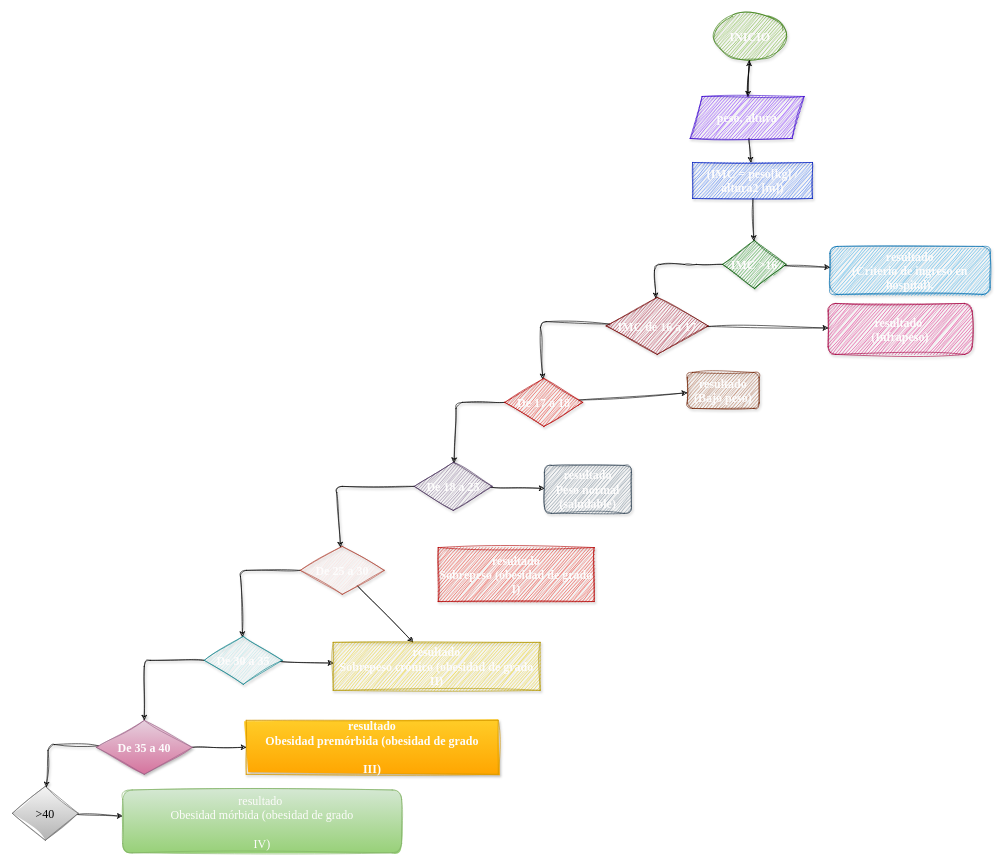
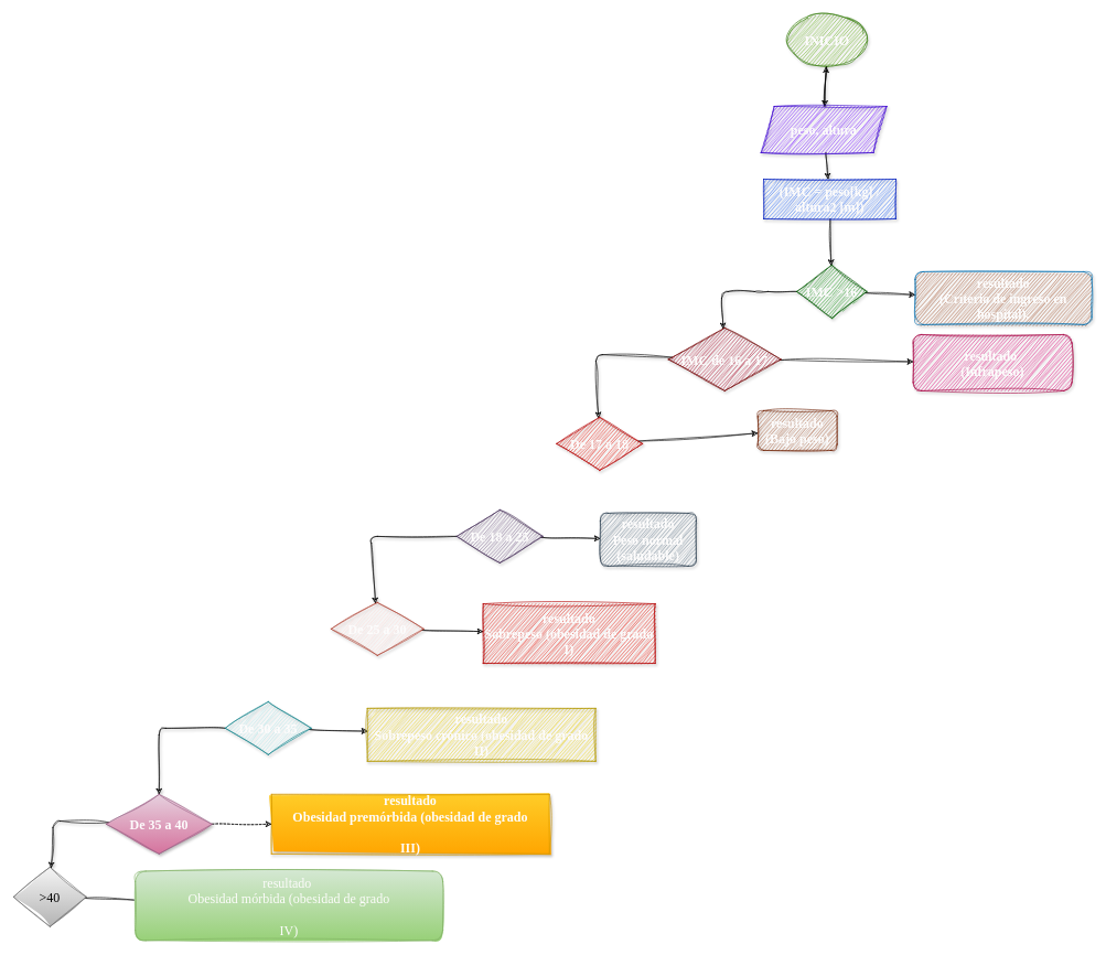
  <mxCell id="0" />
  <mxCell id="1" parent="0" />
  <mxCell id="2" value="" style="edgeStyle=none;sketch=1;hachureGap=4;jiggle=2;curveFitting=1;html=1;fontFamily=Architects Daughter;fontSource=https%3A%2F%2Ffonts.googleapis.com%2Fcss%3Ffamily%3DArchitects%2BDaughter;fontSize=16;shadow=1;fontStyle=1;fontColor=#fdfcfc;" parent="1" source="3" target="6" edge="1"><mxGeometry relative="1" as="geometry" /></mxCell>
  <mxCell id="3" value="&lt;span&gt;INICIO&lt;/span&gt;" style="ellipse;whiteSpace=wrap;html=1;sketch=1;hachureGap=4;jiggle=2;curveFitting=1;fontFamily=Architects Daughter;fontSource=https%3A%2F%2Ffonts.googleapis.com%2Fcss%3Ffamily%3DArchitects%2BDaughter;fontSize=20;shadow=1;fontStyle=1;fillColor=#60a917;fontColor=#fdfcfc;strokeColor=#2D7600;" parent="1" vertex="1"><mxGeometry x="1190" y="20" width="120" height="80" as="geometry" /></mxCell>
  <mxCell id="4" value="" style="edgeStyle=none;sketch=1;hachureGap=4;jiggle=2;curveFitting=1;html=1;fontFamily=Architects Daughter;fontSource=https%3A%2F%2Ffonts.googleapis.com%2Fcss%3Ffamily%3DArchitects%2BDaughter;fontSize=16;shadow=1;fontStyle=1;fontColor=#fdfcfc;" parent="1" source="6" target="8" edge="1"><mxGeometry relative="1" as="geometry" /></mxCell>
  <mxCell id="5" value="" style="edgeStyle=none;sketch=1;hachureGap=4;jiggle=2;curveFitting=1;html=1;fontFamily=Architects Daughter;fontSource=https%3A%2F%2Ffonts.googleapis.com%2Fcss%3Ffamily%3DArchitects%2BDaughter;fontSize=16;fontColor=#fdfcfc;" edge="1" parent="1" source="6" target="3"><mxGeometry relative="1" as="geometry" /></mxCell>
  <mxCell id="6" value="peso, altura" style="shape=parallelogram;perimeter=parallelogramPerimeter;whiteSpace=wrap;html=1;fixedSize=1;fontSize=20;fontFamily=Architects Daughter;sketch=1;hachureGap=4;jiggle=2;curveFitting=1;fontSource=https%3A%2F%2Ffonts.googleapis.com%2Fcss%3Ffamily%3DArchitects%2BDaughter;shadow=1;fontStyle=1;fillColor=#6a00ff;fontColor=#fdfcfc;strokeColor=#3700CC;" parent="1" vertex="1"><mxGeometry x="1150" y="160" width="190" height="70" as="geometry" /></mxCell>
  <mxCell id="7" value="" style="edgeStyle=none;sketch=1;hachureGap=4;jiggle=2;curveFitting=1;html=1;fontFamily=Architects Daughter;fontSource=https%3A%2F%2Ffonts.googleapis.com%2Fcss%3Ffamily%3DArchitects%2BDaughter;fontSize=16;shadow=1;fontStyle=1;fontColor=#fdfcfc;" parent="1" source="8" target="11" edge="1"><mxGeometry relative="1" as="geometry" /></mxCell>
  <mxCell id="8" value="(IMC = peso[kg] / altura2 [m])" style="whiteSpace=wrap;html=1;fontSize=20;fontFamily=Architects Daughter;sketch=1;hachureGap=4;jiggle=2;curveFitting=1;fontSource=https%3A%2F%2Ffonts.googleapis.com%2Fcss%3Ffamily%3DArchitects%2BDaughter;shadow=1;fontStyle=1;opacity=90;fillColor=#0050ef;fontColor=#fdfcfc;strokeColor=#001DBC;" parent="1" vertex="1"><mxGeometry x="1154" y="270" width="200" height="60" as="geometry" /></mxCell>
  <mxCell id="9" value="" style="edgeStyle=none;sketch=1;hachureGap=4;jiggle=2;curveFitting=1;html=1;fontFamily=Architects Daughter;fontSource=https%3A%2F%2Ffonts.googleapis.com%2Fcss%3Ffamily%3DArchitects%2BDaughter;fontSize=16;shadow=1;fontStyle=1;fontColor=#fdfcfc;" parent="1" source="11" target="14" edge="1"><mxGeometry relative="1" as="geometry"><Array as="points"><mxPoint x="1150" y="440" /><mxPoint x="1090" y="440" /></Array></mxGeometry></mxCell>
  <mxCell id="10" value="" style="edgeStyle=none;sketch=1;hachureGap=4;jiggle=2;curveFitting=1;html=1;fontFamily=Architects Daughter;fontSource=https%3A%2F%2Ffonts.googleapis.com%2Fcss%3Ffamily%3DArchitects%2BDaughter;fontSize=16;fontColor=#fdfcfc;" edge="1" parent="1" source="11" target="32"><mxGeometry relative="1" as="geometry" /></mxCell>
  <mxCell id="11" value="IMC &amp;gt;16" style="rhombus;whiteSpace=wrap;html=1;fontSize=20;fontFamily=Architects Daughter;sketch=1;hachureGap=4;jiggle=2;curveFitting=1;fontSource=https%3A%2F%2Ffonts.googleapis.com%2Fcss%3Ffamily%3DArchitects%2BDaughter;shadow=1;fontStyle=1;fillColor=#008a00;fontColor=#fdfcfc;strokeColor=#005700;" parent="1" vertex="1"><mxGeometry x="1204" y="400" width="106" height="80" as="geometry" /></mxCell>
  <mxCell id="12" value="" style="edgeStyle=none;sketch=1;hachureGap=4;jiggle=2;curveFitting=1;html=1;fontFamily=Architects Daughter;fontSource=https%3A%2F%2Ffonts.googleapis.com%2Fcss%3Ffamily%3DArchitects%2BDaughter;fontSize=16;shadow=1;fontStyle=1;fontColor=#fdfcfc;" parent="1" source="14" target="17" edge="1"><mxGeometry relative="1" as="geometry"><Array as="points"><mxPoint x="900" y="535" /></Array></mxGeometry></mxCell>
  <mxCell id="13" value="" style="edgeStyle=none;sketch=1;hachureGap=4;jiggle=2;curveFitting=1;html=1;fontFamily=Architects Daughter;fontSource=https%3A%2F%2Ffonts.googleapis.com%2Fcss%3Ffamily%3DArchitects%2BDaughter;fontSize=16;fontColor=#fdfcfc;" edge="1" parent="1" source="14" target="33"><mxGeometry relative="1" as="geometry" /></mxCell>
  <mxCell id="14" value="IMC de 16 a 17" style="rhombus;whiteSpace=wrap;html=1;fontSize=20;fontFamily=Architects Daughter;sketch=1;hachureGap=4;jiggle=2;curveFitting=1;fontSource=https%3A%2F%2Ffonts.googleapis.com%2Fcss%3Ffamily%3DArchitects%2BDaughter;shadow=1;fontStyle=1;fillColor=#a20025;fontColor=#fdfcfc;strokeColor=#6F0000;" parent="1" vertex="1"><mxGeometry x="1010" y="495" width="170" height="95" as="geometry" /></mxCell>
- <mxCell id="15" value="" style="edgeStyle=none;sketch=1;hachureGap=4;jiggle=2;curveFitting=1;html=1;fontFamily=Architects Daughter;fontSource=https%3A%2F%2Ffonts.googleapis.com%2Fcss%3Ffamily%3DArchitects%2BDaughter;fontSize=16;shadow=1;fontStyle=1;fontColor=#fdfcfc;" parent="1" source="17" target="20" edge="1"><mxGeometry relative="1" as="geometry"><Array as="points"><mxPoint x="760" y="670" /></Array></mxGeometry></mxCell>
  <mxCell id="16" value="" style="edgeStyle=none;sketch=1;hachureGap=4;jiggle=2;curveFitting=1;html=1;fontFamily=Architects Daughter;fontSource=https%3A%2F%2Ffonts.googleapis.com%2Fcss%3Ffamily%3DArchitects%2BDaughter;fontSize=16;fontColor=#fdfcfc;" edge="1" parent="1" source="17" target="34"><mxGeometry relative="1" as="geometry" /></mxCell>
  <mxCell id="17" value="De 17 a 18" style="rhombus;whiteSpace=wrap;html=1;fontSize=20;fontFamily=Architects Daughter;sketch=1;hachureGap=4;jiggle=2;curveFitting=1;fontSource=https%3A%2F%2Ffonts.googleapis.com%2Fcss%3Ffamily%3DArchitects%2BDaughter;shadow=1;fontStyle=1;fillColor=#e51400;fontColor=#fdfcfc;strokeColor=#B20000;" parent="1" vertex="1"><mxGeometry x="841" y="630" width="130" height="80" as="geometry" /></mxCell>
  <mxCell id="18" value="" style="edgeStyle=none;sketch=1;hachureGap=4;jiggle=2;curveFitting=1;html=1;fontFamily=Architects Daughter;fontSource=https%3A%2F%2Ffonts.googleapis.com%2Fcss%3Ffamily%3DArchitects%2BDaughter;fontSize=16;shadow=1;fontStyle=1;fontColor=#fdfcfc;" parent="1" source="20" target="23" edge="1"><mxGeometry relative="1" as="geometry"><Array as="points"><mxPoint x="560" y="810" /></Array></mxGeometry></mxCell>
  <mxCell id="19" value="" style="edgeStyle=none;sketch=1;hachureGap=4;jiggle=2;curveFitting=1;html=1;fontFamily=Architects Daughter;fontSource=https%3A%2F%2Ffonts.googleapis.com%2Fcss%3Ffamily%3DArchitects%2BDaughter;fontSize=16;fontColor=#fdfcfc;" edge="1" parent="1" source="20" target="35"><mxGeometry relative="1" as="geometry" /></mxCell>
  <mxCell id="20" value="De 18 a 25" style="rhombus;whiteSpace=wrap;html=1;fontSize=20;fontFamily=Architects Daughter;sketch=1;hachureGap=4;jiggle=2;curveFitting=1;fontSource=https%3A%2F%2Ffonts.googleapis.com%2Fcss%3Ffamily%3DArchitects%2BDaughter;shadow=1;fontStyle=1;fillColor=#76608a;fontColor=#fdfcfc;strokeColor=#432D57;" parent="1" vertex="1"><mxGeometry x="690" y="770" width="130" height="80" as="geometry" /></mxCell>
- <mxCell id="21" value="" style="edgeStyle=none;sketch=1;hachureGap=4;jiggle=2;curveFitting=1;html=1;fontFamily=Architects Daughter;fontSource=https%3A%2F%2Ffonts.googleapis.com%2Fcss%3Ffamily%3DArchitects%2BDaughter;fontSize=16;shadow=1;fontStyle=1;fontColor=#fdfcfc;" parent="1" source="23" target="26" edge="1"><mxGeometry relative="1" as="geometry"><Array as="points"><mxPoint x="400" y="950" /></Array></mxGeometry></mxCell>
- <mxCell id="22" value="" style="edgeStyle=none;sketch=1;hachureGap=4;jiggle=2;curveFitting=1;html=1;fontFamily=Architects Daughter;fontSource=https%3A%2F%2Ffonts.googleapis.com%2Fcss%3Ffamily%3DArchitects%2BDaughter;fontSize=16;fontColor=#fdfcfc;" edge="1" parent="1" source="23" target="37"><mxGeometry relative="1" as="geometry" /></mxCell>
+ <mxCell id="22" value="" style="edgeStyle=none;sketch=1;hachureGap=4;jiggle=2;curveFitting=1;html=1;fontFamily=Architects Daughter;fontSource=https%3A%2F%2Ffonts.googleapis.com%2Fcss%3Ffamily%3DArchitects%2BDaughter;fontSize=16;fontColor=#fdfcfc;" edge="1" parent="1" source="23" target="36"><mxGeometry relative="1" as="geometry" /></mxCell>
  <mxCell id="23" value="De 25 a 30" style="rhombus;whiteSpace=wrap;html=1;fontSize=20;fontFamily=Architects Daughter;sketch=1;hachureGap=4;jiggle=2;curveFitting=1;fontSource=https%3A%2F%2Ffonts.googleapis.com%2Fcss%3Ffamily%3DArchitects%2BDaughter;shadow=1;fontStyle=1;fillColor=#fad9d5;strokeColor=#ae4132;fontColor=#fdfcfc;" parent="1" vertex="1"><mxGeometry x="500" y="910" width="140" height="80" as="geometry" /></mxCell>
  <mxCell id="24" value="" style="edgeStyle=none;sketch=1;hachureGap=4;jiggle=2;curveFitting=1;html=1;fontFamily=Architects Daughter;fontSource=https%3A%2F%2Ffonts.googleapis.com%2Fcss%3Ffamily%3DArchitects%2BDaughter;fontSize=16;shadow=1;fontStyle=1;fontColor=#fdfcfc;" parent="1" source="26" target="29" edge="1"><mxGeometry relative="1" as="geometry"><Array as="points"><mxPoint x="240" y="1100" /></Array></mxGeometry></mxCell>
  <mxCell id="25" value="" style="edgeStyle=none;sketch=1;hachureGap=4;jiggle=2;curveFitting=1;html=1;fontFamily=Architects Daughter;fontSource=https%3A%2F%2Ffonts.googleapis.com%2Fcss%3Ffamily%3DArchitects%2BDaughter;fontSize=16;fontColor=#fdfcfc;" edge="1" parent="1" source="26" target="37"><mxGeometry relative="1" as="geometry" /></mxCell>
  <mxCell id="26" value="De 30 a 35" style="rhombus;whiteSpace=wrap;html=1;fontSize=20;fontFamily=Architects Daughter;sketch=1;hachureGap=4;jiggle=2;curveFitting=1;fontSource=https%3A%2F%2Ffonts.googleapis.com%2Fcss%3Ffamily%3DArchitects%2BDaughter;shadow=1;fontStyle=1;fillColor=#b0e3e6;strokeColor=#0e8088;fontColor=#fdfcfc;" parent="1" vertex="1"><mxGeometry x="340" y="1060" width="130" height="80" as="geometry" /></mxCell>
  <mxCell id="27" value="" style="edgeStyle=none;sketch=1;hachureGap=4;jiggle=2;curveFitting=1;html=1;fontFamily=Architects Daughter;fontSource=https%3A%2F%2Ffonts.googleapis.com%2Fcss%3Ffamily%3DArchitects%2BDaughter;fontSize=16;shadow=1;fontStyle=1;fontColor=#fdfcfc;" parent="1" source="29" target="31" edge="1"><mxGeometry relative="1" as="geometry"><Array as="points"><mxPoint x="80" y="1240" /></Array></mxGeometry></mxCell>
- <mxCell id="28" value="" style="edgeStyle=none;sketch=1;hachureGap=4;jiggle=2;curveFitting=1;html=1;fontFamily=Architects Daughter;fontSource=https%3A%2F%2Ffonts.googleapis.com%2Fcss%3Ffamily%3DArchitects%2BDaughter;fontSize=16;fontColor=#fdfcfc;" edge="1" parent="1" source="29" target="38"><mxGeometry relative="1" as="geometry" /></mxCell>
+ <mxCell id="28" value="" style="edgeStyle=none;sketch=1;hachureGap=4;jiggle=2;curveFitting=1;html=1;fontFamily=Architects Daughter;fontSource=https%3A%2F%2Ffonts.googleapis.com%2Fcss%3Ffamily%3DArchitects%2BDaughter;fontSize=16;fontColor=#fdfcfc;dashed=1;" edge="1" parent="1" source="29" target="38"><mxGeometry relative="1" as="geometry" /></mxCell>
  <mxCell id="29" value="De 35 a 40" style="rhombus;whiteSpace=wrap;html=1;fontSize=20;fontFamily=Architects Daughter;sketch=1;hachureGap=4;jiggle=2;curveFitting=1;fontSource=https%3A%2F%2Ffonts.googleapis.com%2Fcss%3Ffamily%3DArchitects%2BDaughter;shadow=1;fontStyle=1;fillColor=#e6d0de;gradientColor=#d5739d;strokeColor=#996185;fontColor=#fdfcfc;" parent="1" vertex="1"><mxGeometry x="160" y="1200" width="160" height="90" as="geometry" /></mxCell>
- <mxCell id="30" value="" style="edgeStyle=none;sketch=1;hachureGap=4;jiggle=2;curveFitting=1;html=1;fontFamily=Architects Daughter;fontSource=https%3A%2F%2Ffonts.googleapis.com%2Fcss%3Ffamily%3DArchitects%2BDaughter;fontSize=16;fontColor=#fdfcfc;" edge="1" parent="1" source="31" target="39"><mxGeometry relative="1" as="geometry" /></mxCell>
+ <mxCell id="30" value="" style="edgeStyle=none;sketch=1;hachureGap=4;jiggle=2;curveFitting=1;html=1;fontFamily=Architects Daughter;fontSource=https%3A%2F%2Ffonts.googleapis.com%2Fcss%3Ffamily%3DArchitects%2BDaughter;fontSize=16;fontColor=#fdfcfc;endArrow=none;" edge="1" parent="1" source="31" target="39"><mxGeometry relative="1" as="geometry" /></mxCell>
  <mxCell id="31" value="&amp;gt;40" style="rhombus;whiteSpace=wrap;html=1;fontSize=20;fontFamily=Architects Daughter;sketch=1;hachureGap=4;jiggle=2;curveFitting=1;fontSource=https%3A%2F%2Ffonts.googleapis.com%2Fcss%3Ffamily%3DArchitects%2BDaughter;fillColor=#f5f5f5;gradientColor=#b3b3b3;strokeColor=#666666;" parent="1" vertex="1"><mxGeometry x="20" y="1310" width="110" height="90" as="geometry" /></mxCell>
- <mxCell id="32" value="resultado&lt;br&gt;(Criterio de ingreso en hospital)." style="rounded=1;whiteSpace=wrap;html=1;fontSize=20;fontFamily=Architects Daughter;sketch=1;hachureGap=4;jiggle=2;curveFitting=1;fontSource=https%3A%2F%2Ffonts.googleapis.com%2Fcss%3Ffamily%3DArchitects%2BDaughter;shadow=1;fontStyle=1;fillColor=#1ba1e2;fontColor=#fdfcfc;strokeColor=#006EAF;" vertex="1" parent="1"><mxGeometry x="1383" y="410" width="267" height="80" as="geometry" /></mxCell>
+ <mxCell id="32" value="resultado&lt;br&gt;(Criterio de ingreso en hospital)." style="rounded=1;whiteSpace=wrap;html=1;fontSize=20;fontFamily=Architects Daughter;sketch=1;hachureGap=4;jiggle=2;curveFitting=1;fontSource=https%3A%2F%2Ffonts.googleapis.com%2Fcss%3Ffamily%3DArchitects%2BDaughter;shadow=1;fontStyle=1;fillColor=#a0522d;fontColor=#fdfcfc;strokeColor=#006EAF;" vertex="1" parent="1"><mxGeometry x="1383" y="410" width="267" height="80" as="geometry" /></mxCell>
  <mxCell id="33" value="resultado&amp;nbsp;&lt;br&gt;(Infrapeso)" style="rounded=1;whiteSpace=wrap;html=1;fontSize=20;fontFamily=Architects Daughter;sketch=1;hachureGap=4;jiggle=2;curveFitting=1;fontSource=https%3A%2F%2Ffonts.googleapis.com%2Fcss%3Ffamily%3DArchitects%2BDaughter;shadow=1;fontStyle=1;fillColor=#d80073;fontColor=#fdfcfc;strokeColor=#A50040;" vertex="1" parent="1"><mxGeometry x="1380" y="505" width="240" height="85" as="geometry" /></mxCell>
  <mxCell id="34" value="resultado&lt;br&gt;(Bajo peso)" style="rounded=1;whiteSpace=wrap;html=1;fontSize=20;fontFamily=Architects Daughter;sketch=1;hachureGap=4;jiggle=2;curveFitting=1;fontSource=https%3A%2F%2Ffonts.googleapis.com%2Fcss%3Ffamily%3DArchitects%2BDaughter;shadow=1;fontStyle=1;fillColor=#a0522d;fontColor=#fdfcfc;strokeColor=#6D1F00;" vertex="1" parent="1"><mxGeometry x="1145" y="620" width="120" height="60" as="geometry" /></mxCell>
  <mxCell id="35" value="resultado&lt;br&gt;Peso normal (saludable)" style="rounded=1;whiteSpace=wrap;html=1;fontSize=20;fontFamily=Architects Daughter;sketch=1;hachureGap=4;jiggle=2;curveFitting=1;fontSource=https%3A%2F%2Ffonts.googleapis.com%2Fcss%3Ffamily%3DArchitects%2BDaughter;shadow=1;fontStyle=1;fillColor=#647687;fontColor=#fdfcfc;strokeColor=#314354;" vertex="1" parent="1"><mxGeometry x="907" y="775" width="145" height="80" as="geometry" /></mxCell>
  <mxCell id="36" value="resultado&lt;br&gt;Sobrepeso (obesidad de grado I)" style="whiteSpace=wrap;html=1;fontSize=20;fontFamily=Architects Daughter;sketch=1;hachureGap=4;jiggle=2;curveFitting=1;fontSource=https%3A%2F%2Ffonts.googleapis.com%2Fcss%3Ffamily%3DArchitects%2BDaughter;shadow=1;fontStyle=1;fillColor=#e51400;fontColor=#fdfcfc;strokeColor=#B20000;" vertex="1" parent="1"><mxGeometry x="730" y="912" width="260" height="90" as="geometry" /></mxCell>
  <mxCell id="37" value="&lt;font&gt;resultado&lt;br&gt;Sobrepeso crónico (obesidad de grado II)&lt;/font&gt;" style="whiteSpace=wrap;html=1;fontSize=20;fontFamily=Architects Daughter;sketch=1;hachureGap=4;jiggle=2;curveFitting=1;fontSource=https%3A%2F%2Ffonts.googleapis.com%2Fcss%3Ffamily%3DArchitects%2BDaughter;shadow=1;fontStyle=1;fillColor=#e3c800;fontColor=#fdfcfc;strokeColor=#B09500;" vertex="1" parent="1"><mxGeometry x="555" y="1070" width="345" height="80" as="geometry" /></mxCell>
  <mxCell id="38" value="resultado&lt;br&gt;&lt;div&gt;Obesidad premórbida (obesidad de grado&lt;/div&gt;&lt;div&gt;&lt;br&gt;&lt;/div&gt;&lt;div&gt;III)&lt;/div&gt;" style="whiteSpace=wrap;html=1;fontSize=20;fontFamily=Architects Daughter;sketch=1;hachureGap=4;jiggle=2;curveFitting=1;fontSource=https%3A%2F%2Ffonts.googleapis.com%2Fcss%3Ffamily%3DArchitects%2BDaughter;shadow=1;fontStyle=1;fillColor=#ffcd28;gradientColor=#ffa500;strokeColor=#d79b00;fontColor=#fdfcfc;" vertex="1" parent="1"><mxGeometry x="410" y="1200" width="420" height="90" as="geometry" /></mxCell>
  <mxCell id="39" value="resultado&amp;nbsp;&lt;br&gt;&lt;div&gt;Obesidad mórbida (obesidad de grado&lt;/div&gt;&lt;div&gt;&lt;br&gt;&lt;/div&gt;&lt;div&gt;IV)&lt;/div&gt;" style="rounded=1;whiteSpace=wrap;html=1;fontSize=20;fontFamily=Architects Daughter;sketch=1;hachureGap=4;jiggle=2;curveFitting=1;fontSource=https%3A%2F%2Ffonts.googleapis.com%2Fcss%3Ffamily%3DArchitects%2BDaughter;fillColor=#d5e8d4;gradientColor=#97d077;strokeColor=#82b366;fontColor=#fdfcfc;" vertex="1" parent="1"><mxGeometry x="204" y="1316" width="465" height="105" as="geometry" /></mxCell>
